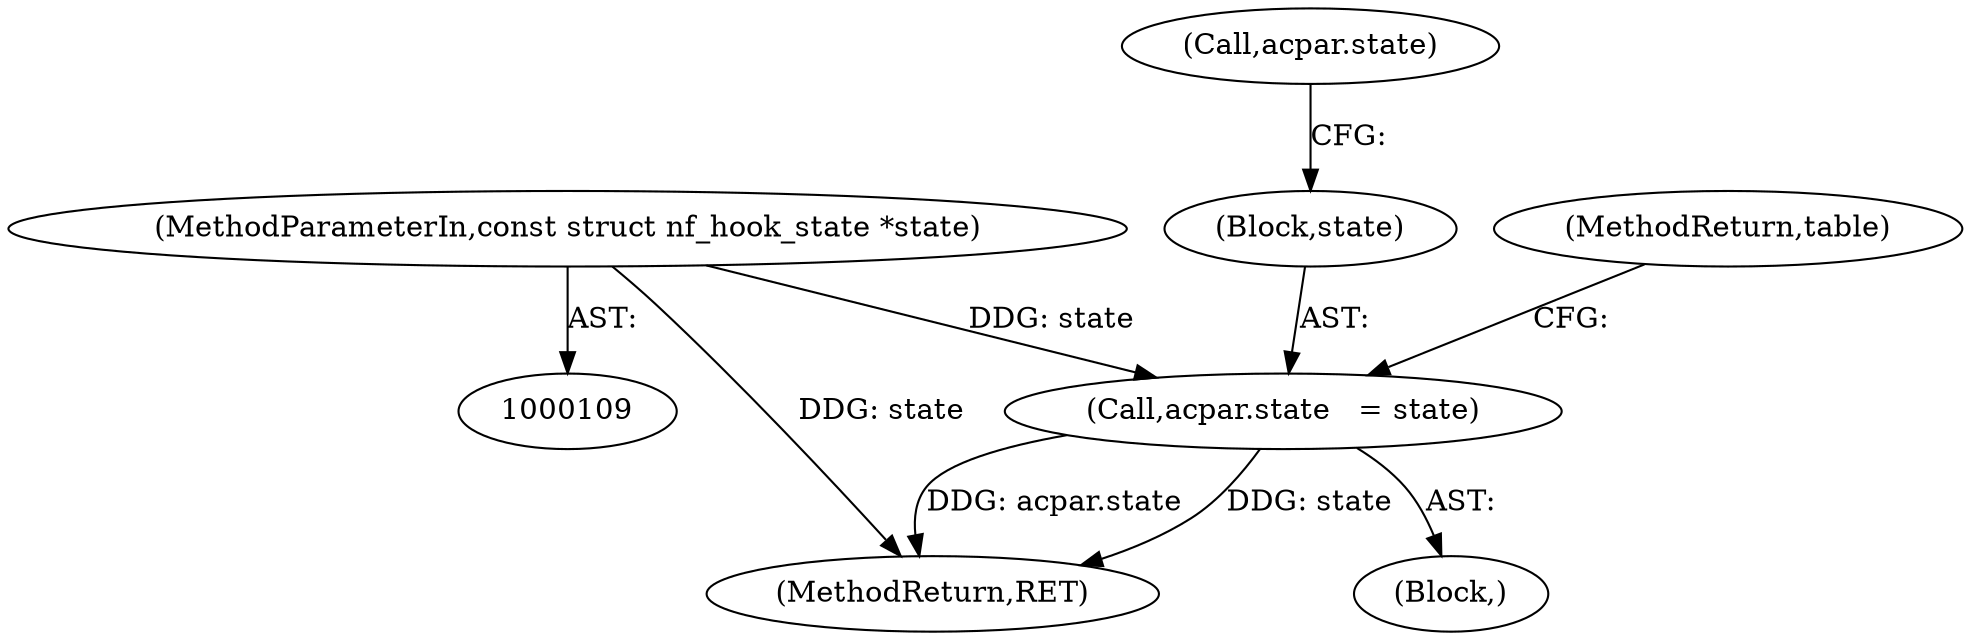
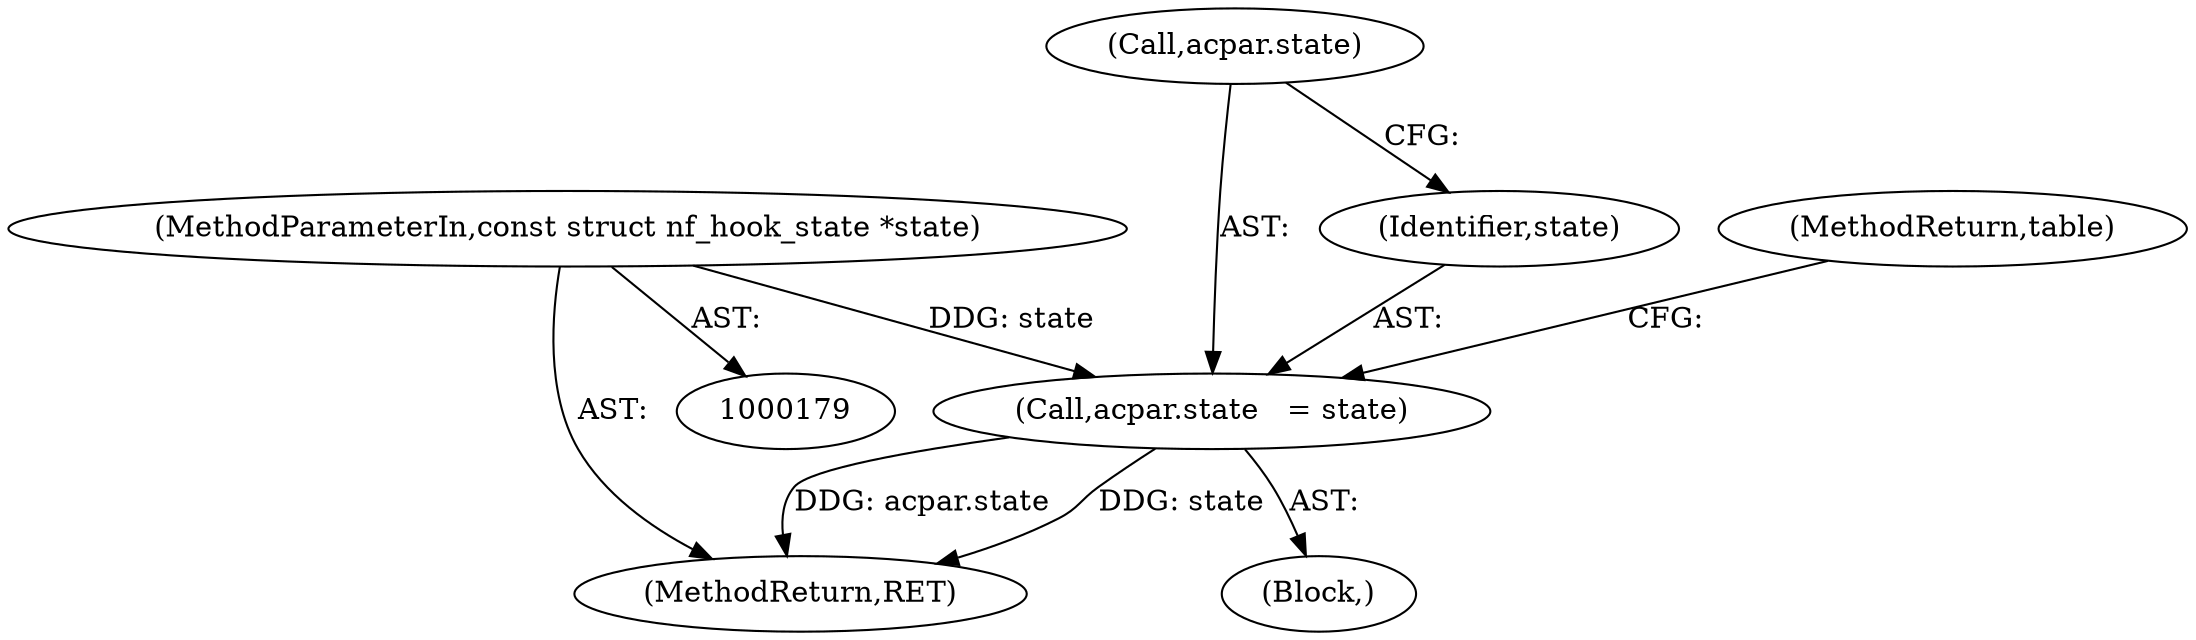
  digraph {
    n1 [label="(Call,acpar.state   = state)"]
    n2 [label="(MethodReturn,RET)"]
    n3 [label="(Block,)"]
-   n4 [label="(Block,state)"]
+   n4 [label="(Identifier,state)"]
    n5 [label="(MethodParameterIn,const struct nf_hook_state *state)"]
-   1000109
+   1000109 [label=1000179]
    n7 [label="(MethodReturn,table)"]
    n8 [label="(Call,acpar.state)"]
    n1 -> n2 [label="DDG: state"]
    n1 -> n2 [label="DDG: acpar.state"]
    n1 -> n3 [label="AST: "]
    n4 -> n1 [label="AST: "]
    n5 -> n1 [label="DDG: state"]
-   n5 -> n2 [label="DDG: state"]
+   n5 -> n2 [label="AST: "]
    n5 -> 1000109 [label="AST: "]
    n7 -> n1 [label="CFG: "]
+   n8 -> n1 [label="AST: "]
    n8 -> n4 [label="CFG: "]
  }
